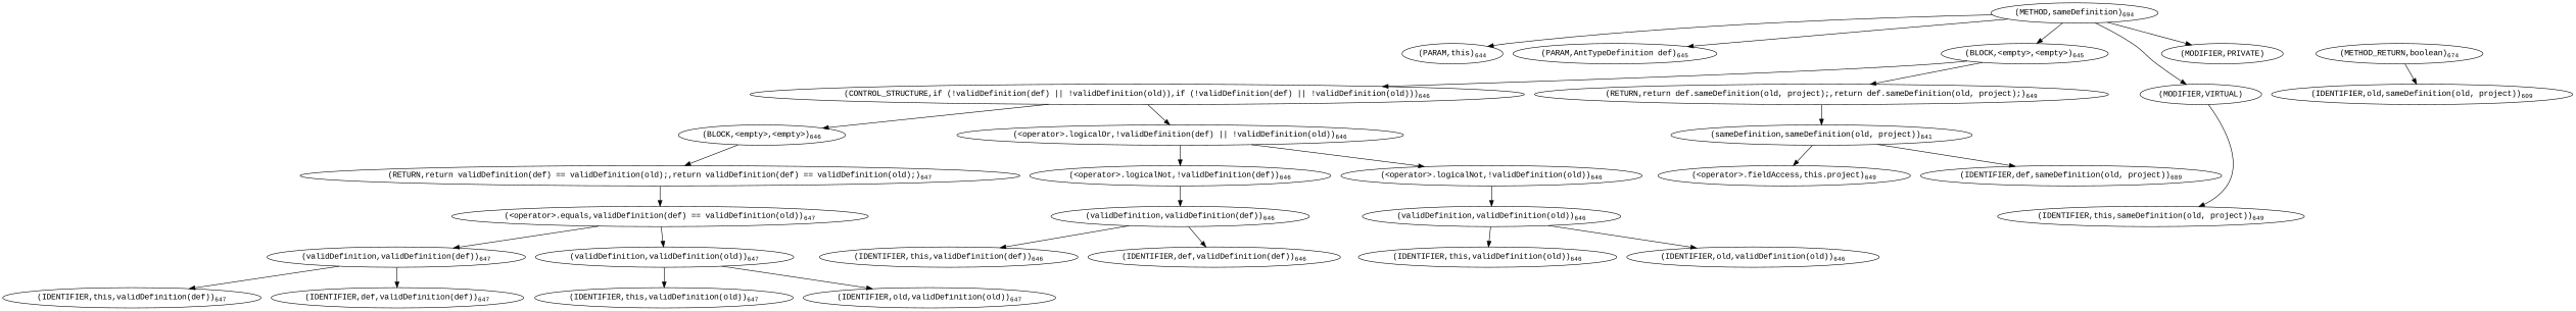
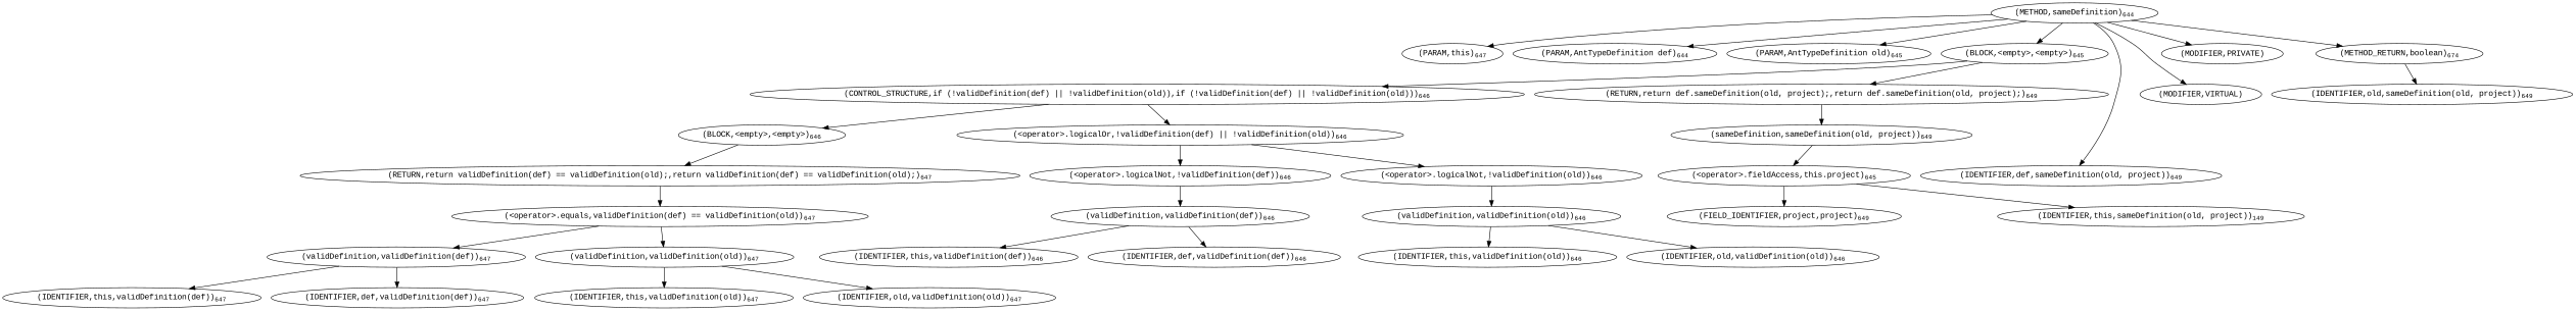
  digraph {
    fontname="Liberation Mono"
    node [fontname="Liberation Mono"]
    edge [fontname="Liberation Mono"]
-   n1 [label=<(METHOD,sameDefinition)<SUB>694</SUB>>]
-   n2 [label=<(PARAM,this)<SUB>644</SUB>>]
-   n3 [label=<(PARAM,AntTypeDefinition def)<SUB>645</SUB>>]
+   n1 [label=<(METHOD,sameDefinition)<SUB>644</SUB>>]
+   n2 [label=<(PARAM,this)<SUB>647</SUB>>]
+   n3 [label=<(PARAM,AntTypeDefinition def)<SUB>644</SUB>>]
+   n4 [label=<(PARAM,AntTypeDefinition old)<SUB>645</SUB>>]
    n5 [label=<(BLOCK,&lt;empty&gt;,&lt;empty&gt;)<SUB>645</SUB>>]
    n6 [label=<(MODIFIER,PRIVATE)>]
    n7 [label=<(MODIFIER,VIRTUAL)>]
    n8 [label=<(METHOD_RETURN,boolean)<SUB>674</SUB>>]
    n9 [label=<(CONTROL_STRUCTURE,if (!validDefinition(def) || !validDefinition(old)),if (!validDefinition(def) || !validDefinition(old)))<SUB>646</SUB>>]
    n10 [label=<(RETURN,return def.sameDefinition(old, project);,return def.sameDefinition(old, project);)<SUB>649</SUB>>]
-   n11 [label=<(IDENTIFIER,old,sameDefinition(old, project))<SUB>609</SUB>>]
+   n11 [label=<(IDENTIFIER,old,sameDefinition(old, project))<SUB>649</SUB>>]
    n12 [label=<(&lt;operator&gt;.logicalOr,!validDefinition(def) || !validDefinition(old))<SUB>646</SUB>>]
    n13 [label=<(BLOCK,&lt;empty&gt;,&lt;empty&gt;)<SUB>646</SUB>>]
-   n14 [label=<(sameDefinition,sameDefinition(old, project))<SUB>641</SUB>>]
+   n14 [label=<(sameDefinition,sameDefinition(old, project))<SUB>649</SUB>>]
    n15 [label=<(&lt;operator&gt;.logicalNot,!validDefinition(def))<SUB>646</SUB>>]
    n16 [label=<(&lt;operator&gt;.logicalNot,!validDefinition(old))<SUB>646</SUB>>]
    n17 [label=<(RETURN,return validDefinition(def) == validDefinition(old);,return validDefinition(def) == validDefinition(old);)<SUB>647</SUB>>]
    n18 [label=<(validDefinition,validDefinition(def))<SUB>646</SUB>>]
    n19 [label=<(validDefinition,validDefinition(old))<SUB>646</SUB>>]
    n20 [label=<(IDENTIFIER,this,validDefinition(def))<SUB>646</SUB>>]
    n21 [label=<(IDENTIFIER,def,validDefinition(def))<SUB>646</SUB>>]
    n22 [label=<(IDENTIFIER,this,validDefinition(old))<SUB>646</SUB>>]
    n23 [label=<(IDENTIFIER,old,validDefinition(old))<SUB>646</SUB>>]
    n24 [label=<(&lt;operator&gt;.equals,validDefinition(def) == validDefinition(old))<SUB>647</SUB>>]
    n25 [label=<(validDefinition,validDefinition(def))<SUB>647</SUB>>]
    n26 [label=<(validDefinition,validDefinition(old))<SUB>647</SUB>>]
    n27 [label=<(IDENTIFIER,this,validDefinition(def))<SUB>647</SUB>>]
    n28 [label=<(IDENTIFIER,def,validDefinition(def))<SUB>647</SUB>>]
    n29 [label=<(IDENTIFIER,this,validDefinition(old))<SUB>647</SUB>>]
    n30 [label=<(IDENTIFIER,old,validDefinition(old))<SUB>647</SUB>>]
-   n31 [label=<(IDENTIFIER,def,sameDefinition(old, project))<SUB>689</SUB>>]
-   n32 [label=<(&lt;operator&gt;.fieldAccess,this.project)<SUB>649</SUB>>]
-   n33 [label=<(IDENTIFIER,this,sameDefinition(old, project))<SUB>649</SUB>>]
+   n31 [label=<(IDENTIFIER,def,sameDefinition(old, project))<SUB>649</SUB>>]
+   n32 [label=<(&lt;operator&gt;.fieldAccess,this.project)<SUB>645</SUB>>]
+   n33 [label=<(IDENTIFIER,this,sameDefinition(old, project))<SUB>149</SUB>>]
+   n34 [label=<(FIELD_IDENTIFIER,project,project)<SUB>649</SUB>>]
    n1 -> n2
    n1 -> n3
+   n1 -> n4
    n1 -> n5
    n1 -> n6
    n1 -> n7
+   n1 -> n8
    n5 -> n9
    n5 -> n10
    n8 -> n11
    n9 -> n12
    n9 -> n13
    n10 -> n14
    n12 -> n15
    n12 -> n16
    n13 -> n17
-   n14 -> n31
+   n1 -> n31
    n14 -> n32
    n15 -> n18
    n16 -> n19
    n17 -> n24
    n18 -> n20
    n18 -> n21
    n19 -> n22
    n19 -> n23
    n24 -> n25
    n24 -> n26
    n25 -> n27
    n25 -> n28
    n26 -> n29
    n26 -> n30
-   n7 -> n33
+   n32 -> n33
+   n32 -> n34
  }
